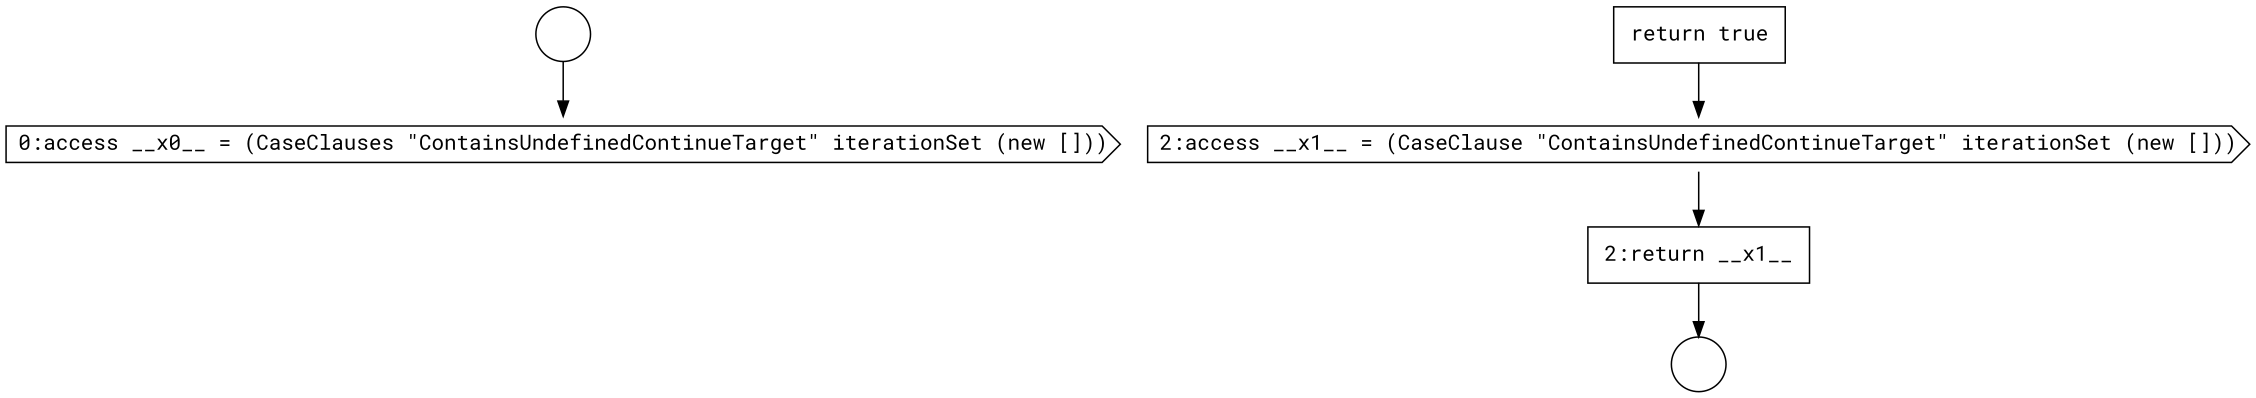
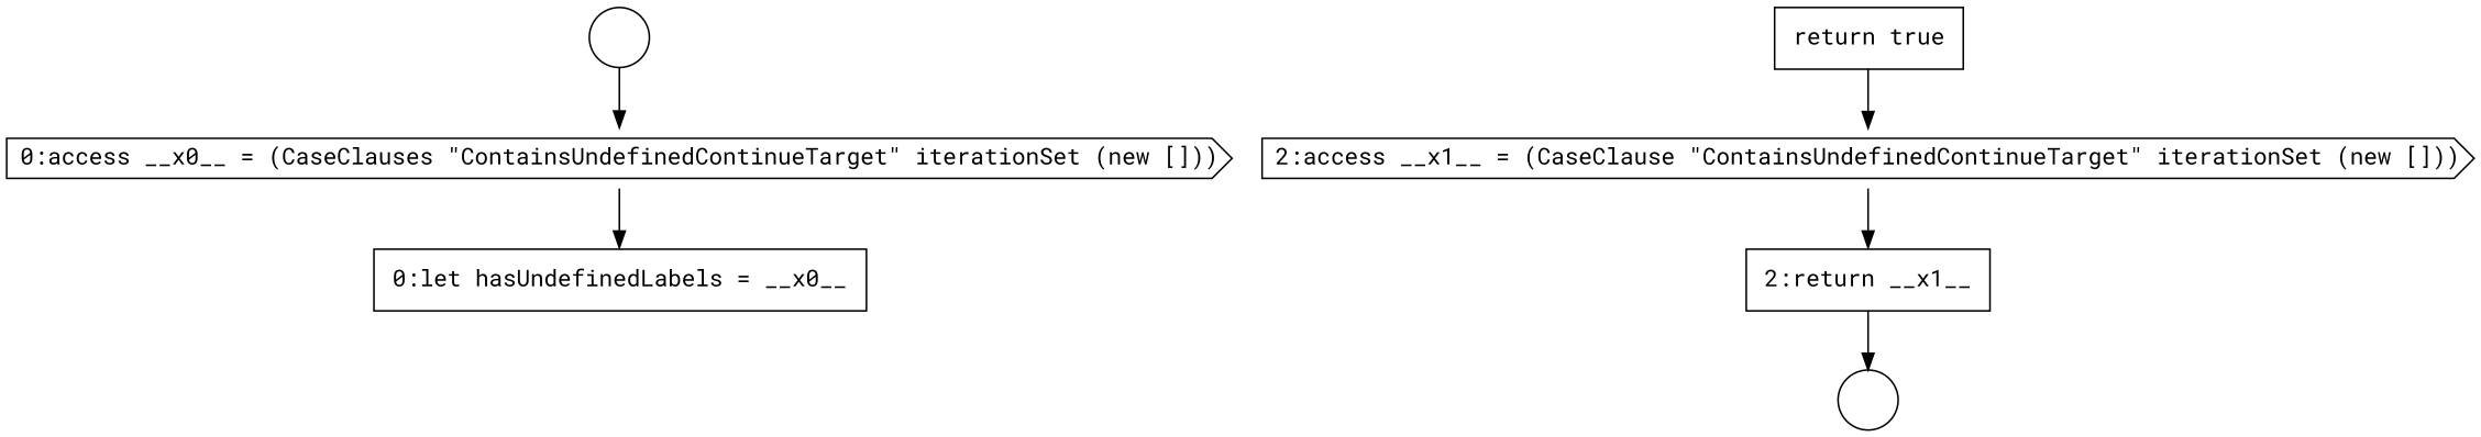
  digraph {
    fontname="Roboto Mono"
    node [color=black fillcolor=white fontname="Roboto Mono" shape=none style=filled]
    edge [color=black fontname="Roboto Mono"]
+   n1 [label=<<font color="black">     <table border="0" cellborder="1" cellspacing="0" cellpadding="10">       <tr><td align="left">0:let hasUndefinedLabels = __x0__</td></tr>     </table>   </font>> margin=0]
    n2 [label=<<font color="black">     <table border="0" cellborder="1" cellspacing="0" cellpadding="10">       <tr><td align="left">2:return __x1__</td></tr>     </table>   </font>> margin=0]
    n3 [label=" " shape=circle]
    n4 [label=" " shape=circle]
    n5 [label=<<font color="black">0:access __x0__ = (CaseClauses &quot;ContainsUndefinedContinueTarget&quot; iterationSet (new []))</font>> shape=cds]
    n6 [label=<<font color="black">     <table border="0" cellborder="1" cellspacing="0" cellpadding="10">       <tr><td align="left">return true</td></tr>     </table>   </font>> margin=0]
    n7 [label=<<font color="black">2:access __x1__ = (CaseClause &quot;ContainsUndefinedContinueTarget&quot; iterationSet (new []))</font>> shape=cds]
    n2 -> n3
    n4 -> n5
+   n5 -> n1
    n6 -> n7
    n7 -> n2
  }
